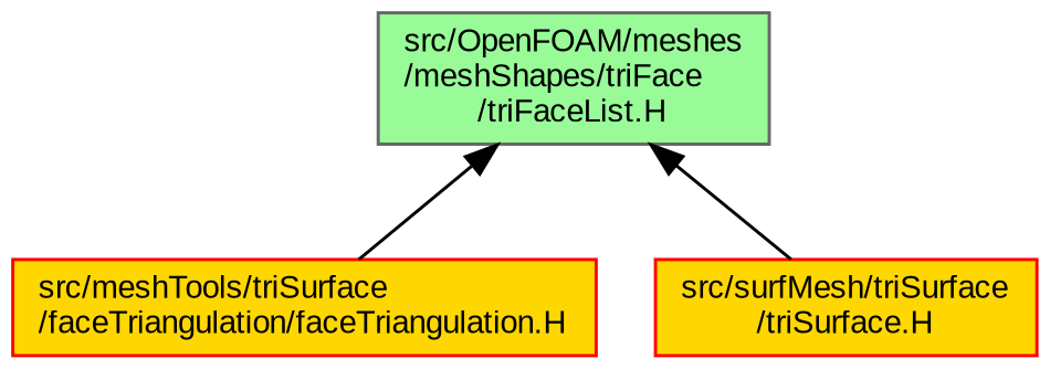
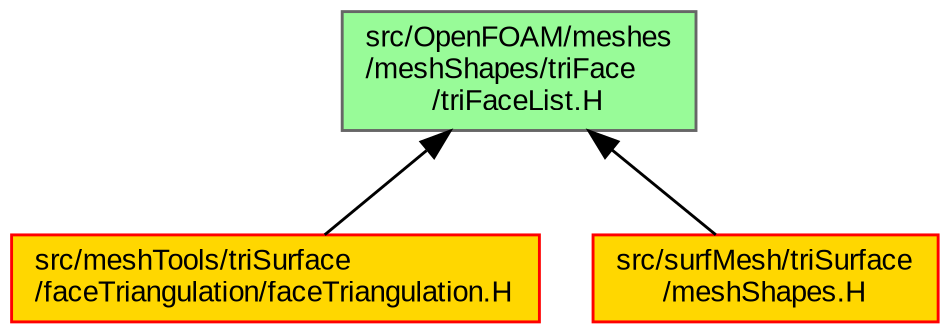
  digraph {
    fontname="Liberation Sans"
    node [color=red fillcolor=gold fontname="Liberation Sans" fontsize=10 shape=box style=filled]
    edge [color=black dir=back fontname="Liberation Sans" fontsize=10 labelfontname=Helvetica labelfontsize=10 style=solid]
    n1 [color=gray40 fillcolor=palegreen fontcolor=black height=0.2 label="src/OpenFOAM/meshes\l/meshShapes/triFace\l/triFaceList.H" width=0.4]
    n2 [height=0.2 label="src/meshTools/triSurface\l/faceTriangulation/faceTriangulation.H" width=0.4]
-   n3 [height=0.2 label="src/surfMesh/triSurface\l/triSurface.H" width=0.4]
+   n3 [height=0.2 label="src/surfMesh/triSurface\l/meshShapes.H" width=0.4]
    n1 -> n2
    n1 -> n3
  }
